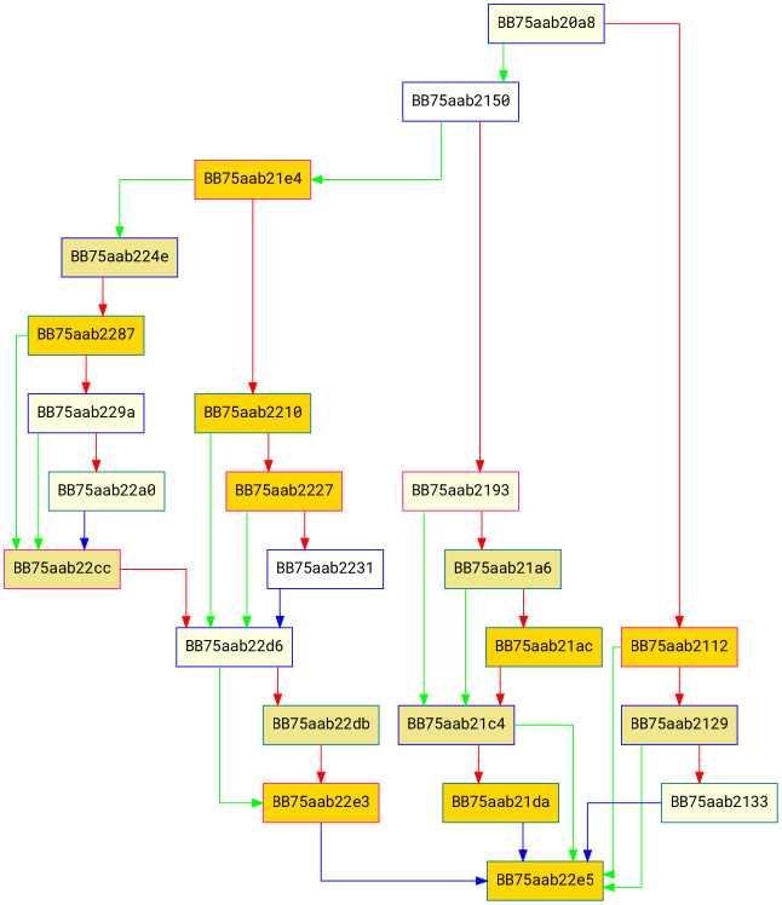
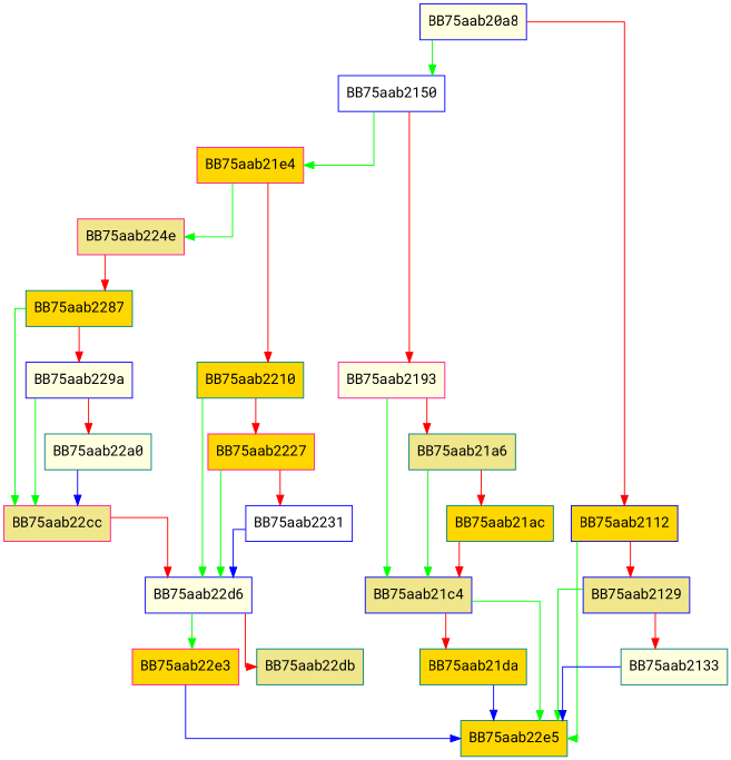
  digraph {
    fontname="Roboto Mono"
    splines=ortho
    node [color=blue fillcolor=gold fontname="Roboto Mono" shape=box style=filled]
    edge [color=red fontname="Roboto Mono"]
    BB75aab20a8 [fillcolor=lightyellow]
    BB75aab2150 [fillcolor=white]
-   BB75aab2112 [color=deeppink]
+   BB75aab2112
    BB75aab21e4 [color=deeppink]
    BB75aab2193 [color=deeppink fillcolor=lightyellow]
    BB75aab22e5 [color=teal]
    BB75aab2129 [fillcolor=khaki]
-   BB75aab224e [fillcolor=khaki]
+   BB75aab224e [color=deeppink fillcolor=khaki]
    BB75aab2210 [color=teal]
    BB75aab21c4 [fillcolor=khaki]
    BB75aab21a6 [color=teal fillcolor=khaki]
    BB75aab2133 [color=teal fillcolor=lightyellow]
    BB75aab2287 [color=teal]
    BB75aab22d6 [fillcolor=lightyellow]
    BB75aab2227 [color=deeppink]
    BB75aab21da [color=teal]
    BB75aab21ac [color=teal]
    BB75aab22cc [color=deeppink fillcolor=khaki]
    BB75aab229a [fillcolor=lightyellow]
    BB75aab22e3 [color=deeppink]
    BB75aab22db [color=teal fillcolor=khaki]
    BB75aab2231 [fillcolor=white]
    BB75aab22a0 [color=teal fillcolor=lightyellow]
    BB75aab20a8 -> BB75aab2150 [color=green]
    BB75aab20a8 -> BB75aab2112
    BB75aab2150 -> BB75aab21e4 [color=green]
    BB75aab2150 -> BB75aab2193
    BB75aab2112 -> BB75aab22e5 [color=green]
    BB75aab2112 -> BB75aab2129
    BB75aab21e4 -> BB75aab224e [color=green]
    BB75aab21e4 -> BB75aab2210
    BB75aab2193 -> BB75aab21c4 [color=green]
    BB75aab2193 -> BB75aab21a6
    BB75aab2129 -> BB75aab22e5 [color=green]
    BB75aab2129 -> BB75aab2133
    BB75aab224e -> BB75aab2287
    BB75aab2210 -> BB75aab22d6 [color=green]
    BB75aab2210 -> BB75aab2227
    BB75aab21c4 -> BB75aab22e5 [color=green]
    BB75aab21c4 -> BB75aab21da
    BB75aab21a6 -> BB75aab21c4 [color=green]
    BB75aab21a6 -> BB75aab21ac
    BB75aab2133 -> BB75aab22e5 [color=blue]
    BB75aab2287 -> BB75aab22cc [color=green]
    BB75aab2287 -> BB75aab229a
    BB75aab22d6 -> BB75aab22e3 [color=green]
    BB75aab22d6 -> BB75aab22db
    BB75aab2227 -> BB75aab22d6 [color=green]
    BB75aab2227 -> BB75aab2231
    BB75aab21da -> BB75aab22e5 [color=blue]
    BB75aab21ac -> BB75aab21c4
    BB75aab22cc -> BB75aab22d6
    BB75aab229a -> BB75aab22cc [color=green]
    BB75aab229a -> BB75aab22a0
    BB75aab22e3 -> BB75aab22e5 [color=blue]
-   BB75aab22db -> BB75aab22e3
    BB75aab2231 -> BB75aab22d6 [color=blue]
    BB75aab22a0 -> BB75aab22cc [color=blue]
  }
